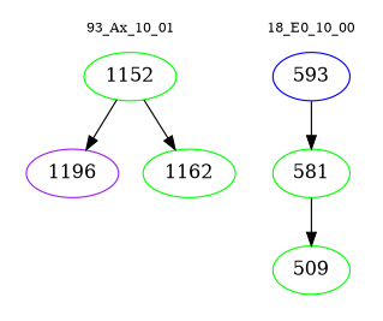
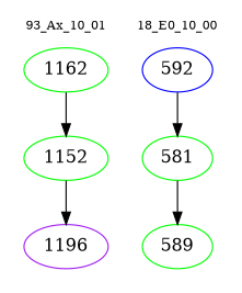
  digraph {
    node [color=green]
    edge [color=black]
    n1 [label=1152]
    n2 [color=purple label=1196]
    n3 [label=1162]
    n4 [label=581]
-   n5 [color=blue label=593]
-   n6 [label=509]
+   n5 [color=blue label=592]
+   n6 [label=589]
    subgraph cluster_1 {
      color=white
      fontsize=10
      label="93_Ax_10_01"
      n1
      n2
      n3
    }
    subgraph cluster_2 {
      color=white
      fontsize=10
      label="18_E0_10_00"
      n4
      n5
      n6
    }
    n1 -> n2
-   n1 -> n3
+   n3 -> n1
    n4 -> n6
    n5 -> n4
  }
